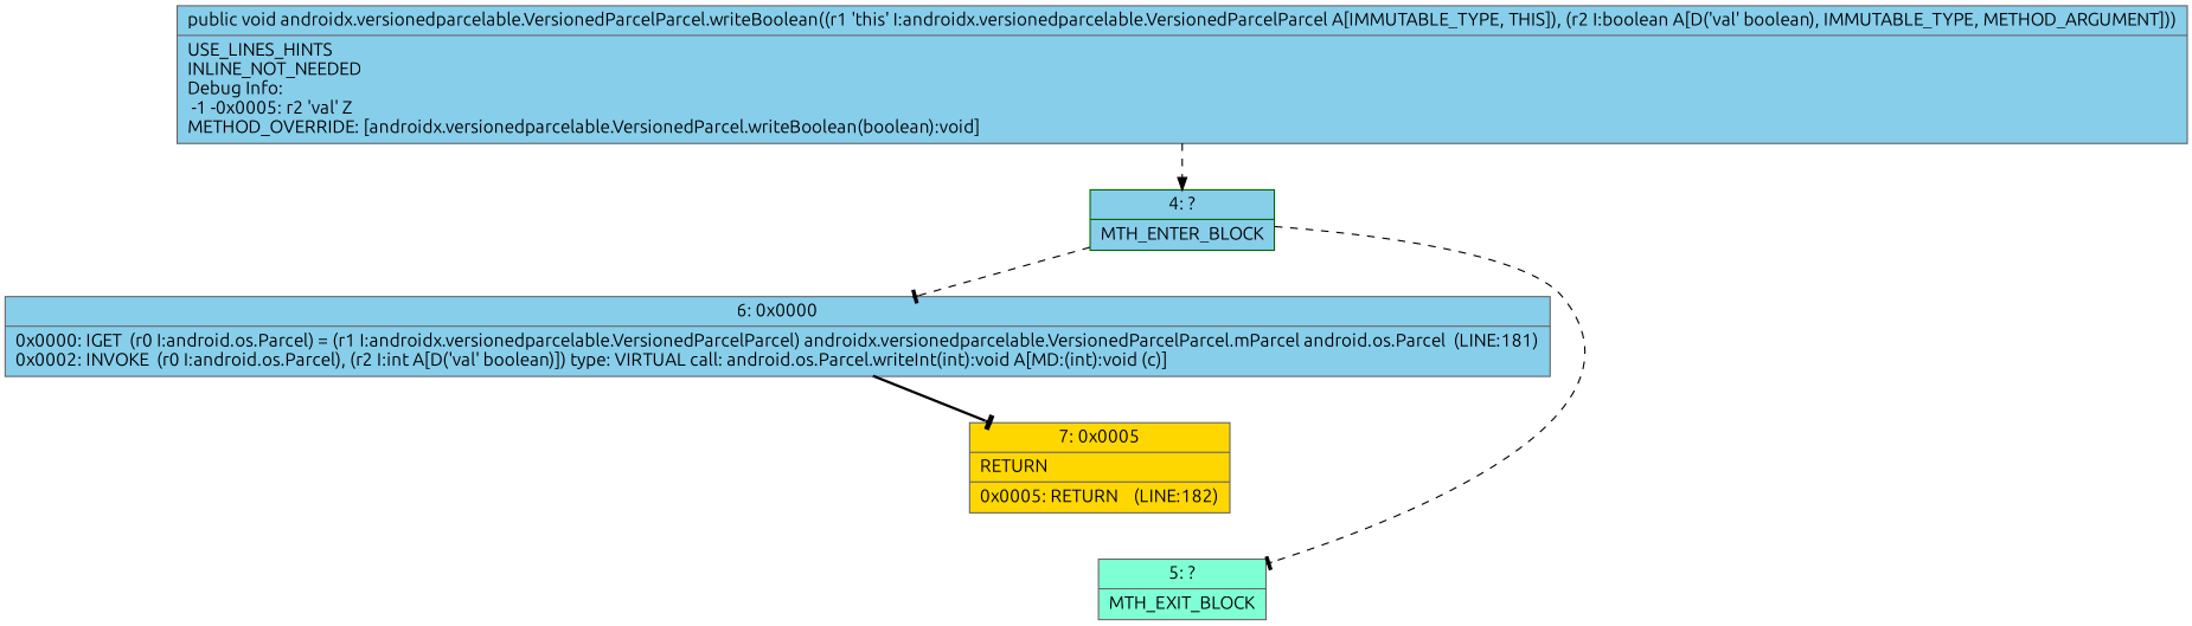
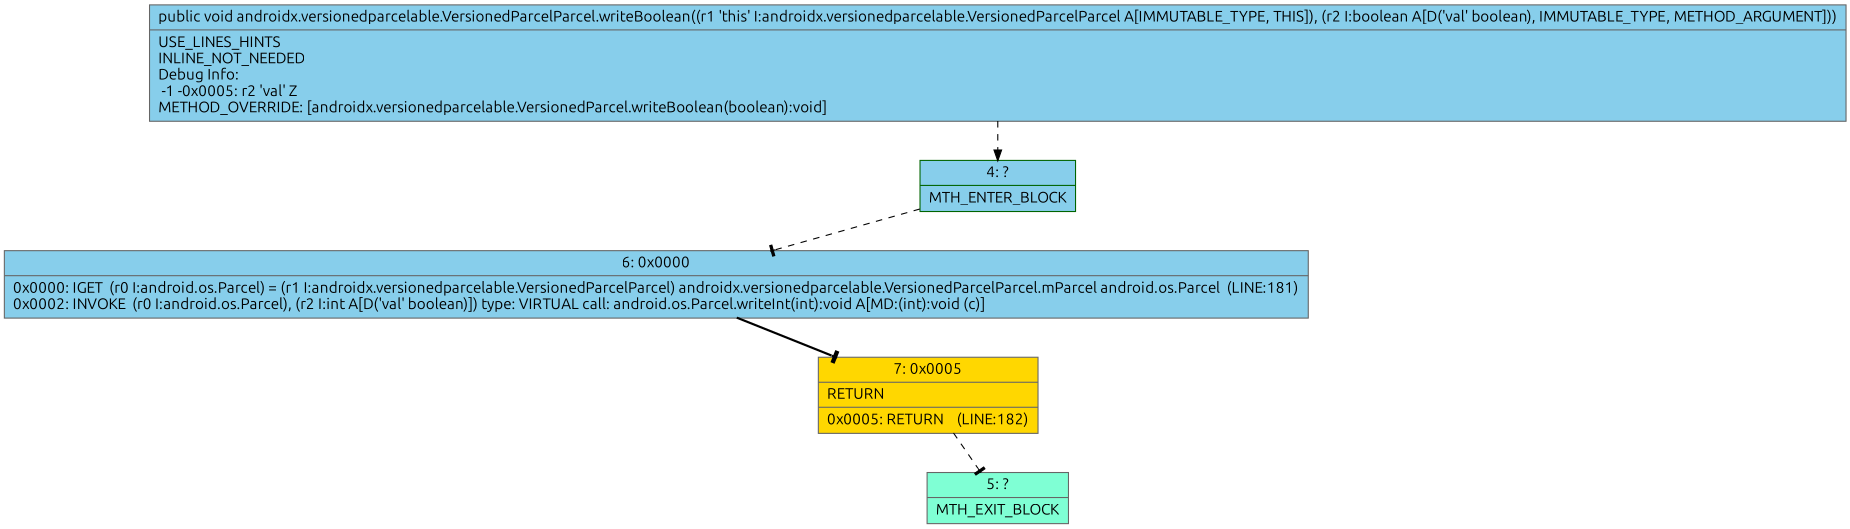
  digraph {
    fontname=Ubuntu
    node [color=gray40 fillcolor=skyblue fontname=Ubuntu shape=record style=filled]
    edge [arrowhead=tee fontname=Ubuntu style=dashed]
    n1 [color=darkgreen label="{4\:\ ?|MTH_ENTER_BLOCK\l}"]
    n2 [label="{6\:\ 0x0000|0x0000: IGET  (r0 I:android.os.Parcel) = (r1 I:androidx.versionedparcelable.VersionedParcelParcel) androidx.versionedparcelable.VersionedParcelParcel.mParcel android.os.Parcel  (LINE:181)\l0x0002: INVOKE  (r0 I:android.os.Parcel), (r2 I:int A[D('val' boolean)]) type: VIRTUAL call: android.os.Parcel.writeInt(int):void A[MD:(int):void (c)]\l}"]
    n3 [fillcolor=gold label="{7\:\ 0x0005|RETURN\l|0x0005: RETURN    (LINE:182)\l}"]
    n4 [fillcolor=aquamarine label="{5\:\ ?|MTH_EXIT_BLOCK\l}"]
    n5 [label="{public void androidx.versionedparcelable.VersionedParcelParcel.writeBoolean((r1 'this' I:androidx.versionedparcelable.VersionedParcelParcel A[IMMUTABLE_TYPE, THIS]), (r2 I:boolean A[D('val' boolean), IMMUTABLE_TYPE, METHOD_ARGUMENT]))  | USE_LINES_HINTS\lINLINE_NOT_NEEDED\lDebug Info:\l  \-1 \-0x0005: r2 'val' Z\lMETHOD_OVERRIDE: [androidx.versionedparcelable.VersionedParcel.writeBoolean(boolean):void]\l}"]
    n1 -> n2
    n2 -> n3 [style=bold]
-   n1 -> n4
+   n3 -> n4
    n5 -> n1 [arrowhead=normal]
  }
